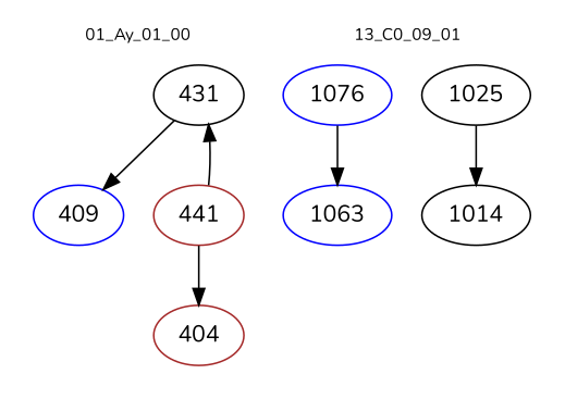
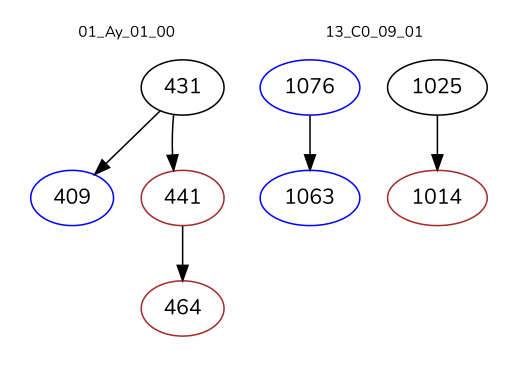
  digraph {
    fontname=Nunito
    node [color=black fontname=Nunito]
    edge [color=black fontname=Nunito]
    n1 [label=431]
    n2 [color=blue label=409]
    n3 [color=brown label=441]
-   n4 [color=brown label=404]
+   n4 [color=brown label=464]
    n5 [label=1025]
    n6 [color=blue label=1076]
-   n7 [label=1014]
+   n7 [color=brown label=1014]
    n8 [color=blue label=1063]
    subgraph cluster_1 {
      color=white
      fontsize=10
      label="01_Ay_01_00"
      n1
      n2
      n3
      n4
    }
    subgraph cluster_2 {
      color=white
      fontsize=10
      label="13_C0_09_01"
      n5
      n6
      n7
      n8
    }
    n1 -> n2
-   n3 -> n1
+   n1 -> n3
    n3 -> n4
    n5 -> n7
    n6 -> n8
  }
